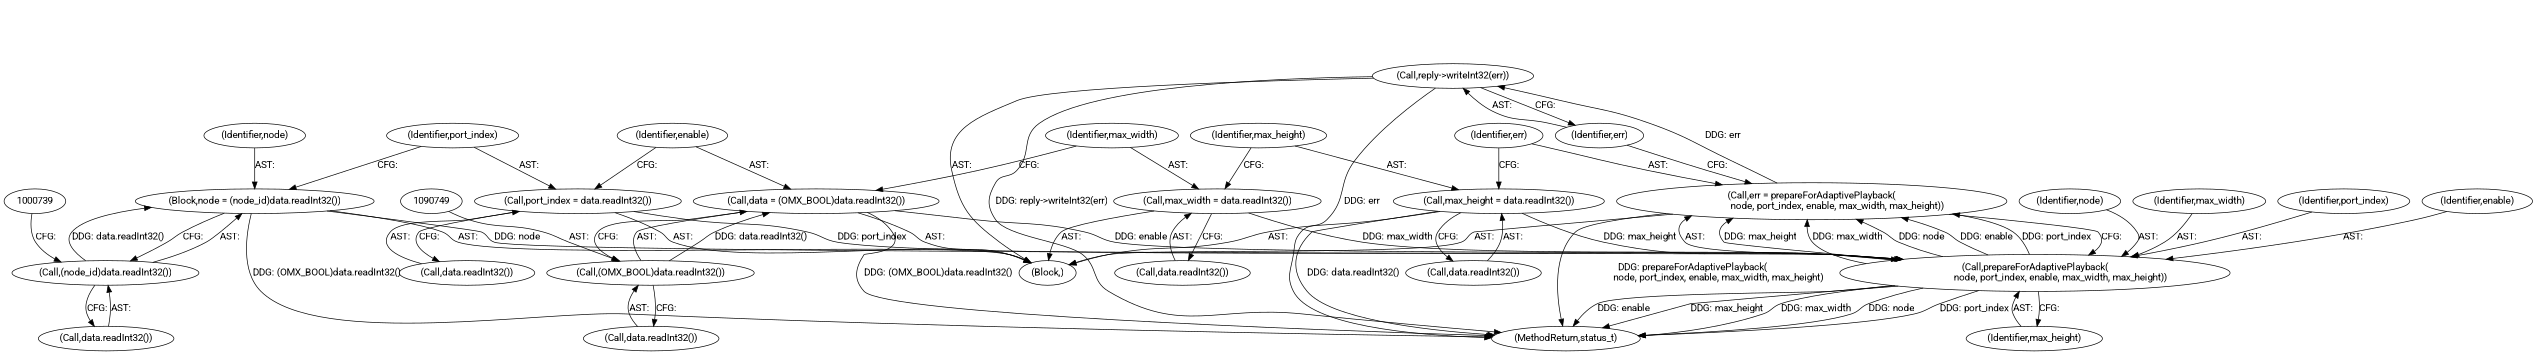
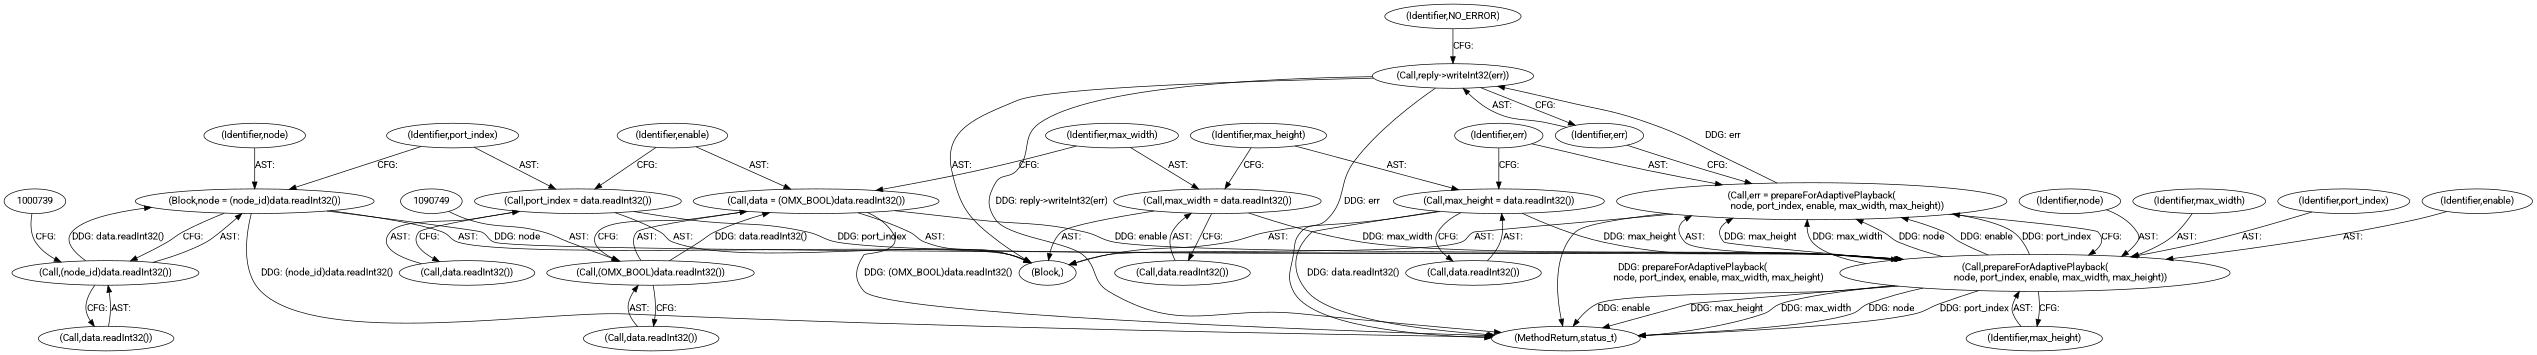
  digraph {
    fontname=Roboto
    node [fontname=Roboto]
    edge [fontname=Roboto]
    n1 [label="(Call,reply->writeInt32(err))"]
    n2 [label="(MethodReturn,status_t)"]
    n3 [label="(Identifier,err)"]
    n4 [label="(Block,)"]
    n5 [label="(Call,err = prepareForAdaptivePlayback(\n                    node, port_index, enable, max_width, max_height))"]
    n6 [label="(Call,prepareForAdaptivePlayback(\n                    node, port_index, enable, max_width, max_height))"]
    n7 [label="(Identifier,max_height)"]
    n8 [label="(Block,node = (node_id)data.readInt32())"]
    n9 [label="(Call,(node_id)data.readInt32())"]
    n10 [label="(Call,data.readInt32())"]
    n11 [label="(Call,port_index = data.readInt32())"]
    n12 [label="(Call,data.readInt32())"]
    n13 [label="(Call,data = (OMX_BOOL)data.readInt32())"]
    n14 [label="(Call,(OMX_BOOL)data.readInt32())"]
    n15 [label="(Call,data.readInt32())"]
    n16 [label="(Call,max_width = data.readInt32())"]
    n17 [label="(Call,data.readInt32())"]
    n18 [label="(Call,max_height = data.readInt32())"]
    n19 [label="(Call,data.readInt32())"]
    n20 [label="(Identifier,max_height)"]
    n21 [label="(Identifier,node)"]
    n22 [label="(Identifier,err)"]
    n23 [label="(Identifier,max_width)"]
    n24 [label="(Identifier,port_index)"]
    n25 [label="(Identifier,node)"]
+   n26 [label="(Identifier,NO_ERROR)"]
    n27 [label="(Identifier,enable)"]
    n28 [label="(Identifier,port_index)"]
    n29 [label="(Identifier,enable)"]
    n30 [label="(Identifier,max_width)"]
    1000739
    n32 [label=1090749]
    n1 -> n2 [label="DDG: err"]
    n1 -> n2 [label="DDG: reply->writeInt32(err)"]
    n1 -> n3 [label="CFG: "]
    n1 -> n4 [label="AST: "]
    n3 -> n1 [label="AST: "]
    n3 -> n5 [label="CFG: "]
    n5 -> n1 [label="DDG: err"]
    n5 -> n2 [label="DDG: prepareForAdaptivePlayback(\n                    node, port_index, enable, max_width, max_height)"]
    n5 -> n4 [label="AST: "]
    n5 -> n6 [label="CFG: "]
    n6 -> n2 [label="DDG: max_height"]
    n6 -> n2 [label="DDG: max_width"]
    n6 -> n2 [label="DDG: node"]
    n6 -> n2 [label="DDG: port_index"]
    n6 -> n2 [label="DDG: enable"]
    n6 -> n5 [label="AST: "]
    n6 -> n5 [label="DDG: max_height"]
    n6 -> n5 [label="DDG: max_width"]
    n6 -> n5 [label="DDG: node"]
    n6 -> n5 [label="DDG: enable"]
    n6 -> n5 [label="DDG: port_index"]
    n6 -> n7 [label="CFG: "]
    n7 -> n6 [label="AST: "]
-   n8 -> n2 [label="DDG: (OMX_BOOL)data.readInt32()"]
+   n8 -> n2 [label="DDG: (node_id)data.readInt32()"]
    n8 -> n4 [label="AST: "]
    n8 -> n6 [label="DDG: node"]
    n8 -> n9 [label="CFG: "]
    n9 -> n8 [label="AST: "]
    n9 -> n8 [label="DDG: data.readInt32()"]
    n9 -> n10 [label="CFG: "]
    n10 -> n9 [label="AST: "]
    n11 -> n4 [label="AST: "]
    n11 -> n6 [label="DDG: port_index"]
    n11 -> n12 [label="CFG: "]
    n12 -> n11 [label="AST: "]
    n13 -> n2 [label="DDG: (OMX_BOOL)data.readInt32()"]
    n13 -> n4 [label="AST: "]
    n13 -> n6 [label="DDG: enable"]
    n13 -> n14 [label="CFG: "]
    n14 -> n13 [label="AST: "]
    n14 -> n13 [label="DDG: data.readInt32()"]
    n14 -> n15 [label="CFG: "]
    n15 -> n14 [label="AST: "]
    n16 -> n4 [label="AST: "]
    n16 -> n6 [label="DDG: max_width"]
    n16 -> n17 [label="CFG: "]
    n17 -> n16 [label="AST: "]
    n18 -> n2 [label="DDG: data.readInt32()"]
    n18 -> n4 [label="AST: "]
    n18 -> n6 [label="DDG: max_height"]
    n18 -> n19 [label="CFG: "]
    n19 -> n18 [label="AST: "]
    n20 -> n16 [label="CFG: "]
    n20 -> n18 [label="AST: "]
    n21 -> n6 [label="AST: "]
    n22 -> n5 [label="AST: "]
    n22 -> n18 [label="CFG: "]
    n23 -> n6 [label="AST: "]
    n24 -> n8 [label="CFG: "]
    n24 -> n11 [label="AST: "]
    n25 -> n8 [label="AST: "]
+   n26 -> n1 [label="CFG: "]
    n27 -> n11 [label="CFG: "]
    n27 -> n13 [label="AST: "]
    n28 -> n6 [label="AST: "]
    n29 -> n6 [label="AST: "]
    n30 -> n13 [label="CFG: "]
    n30 -> n16 [label="AST: "]
    1000739 -> n9 [label="CFG: "]
    n32 -> n14 [label="AST: "]
  }
